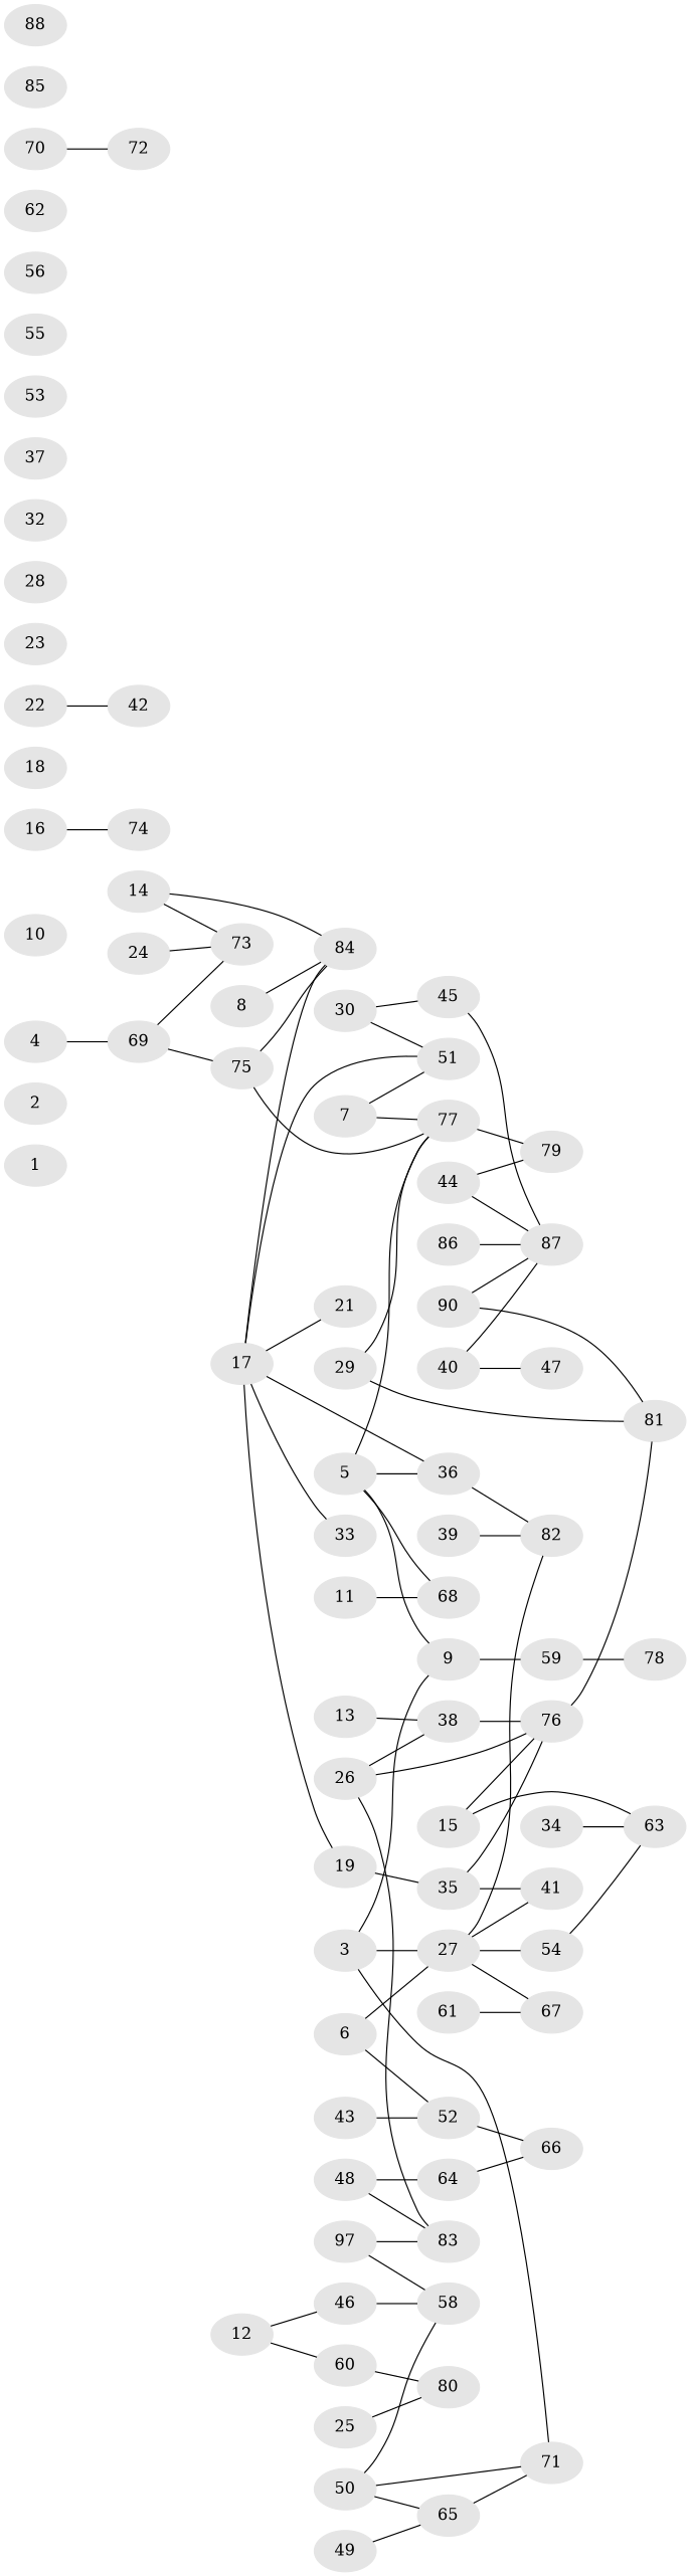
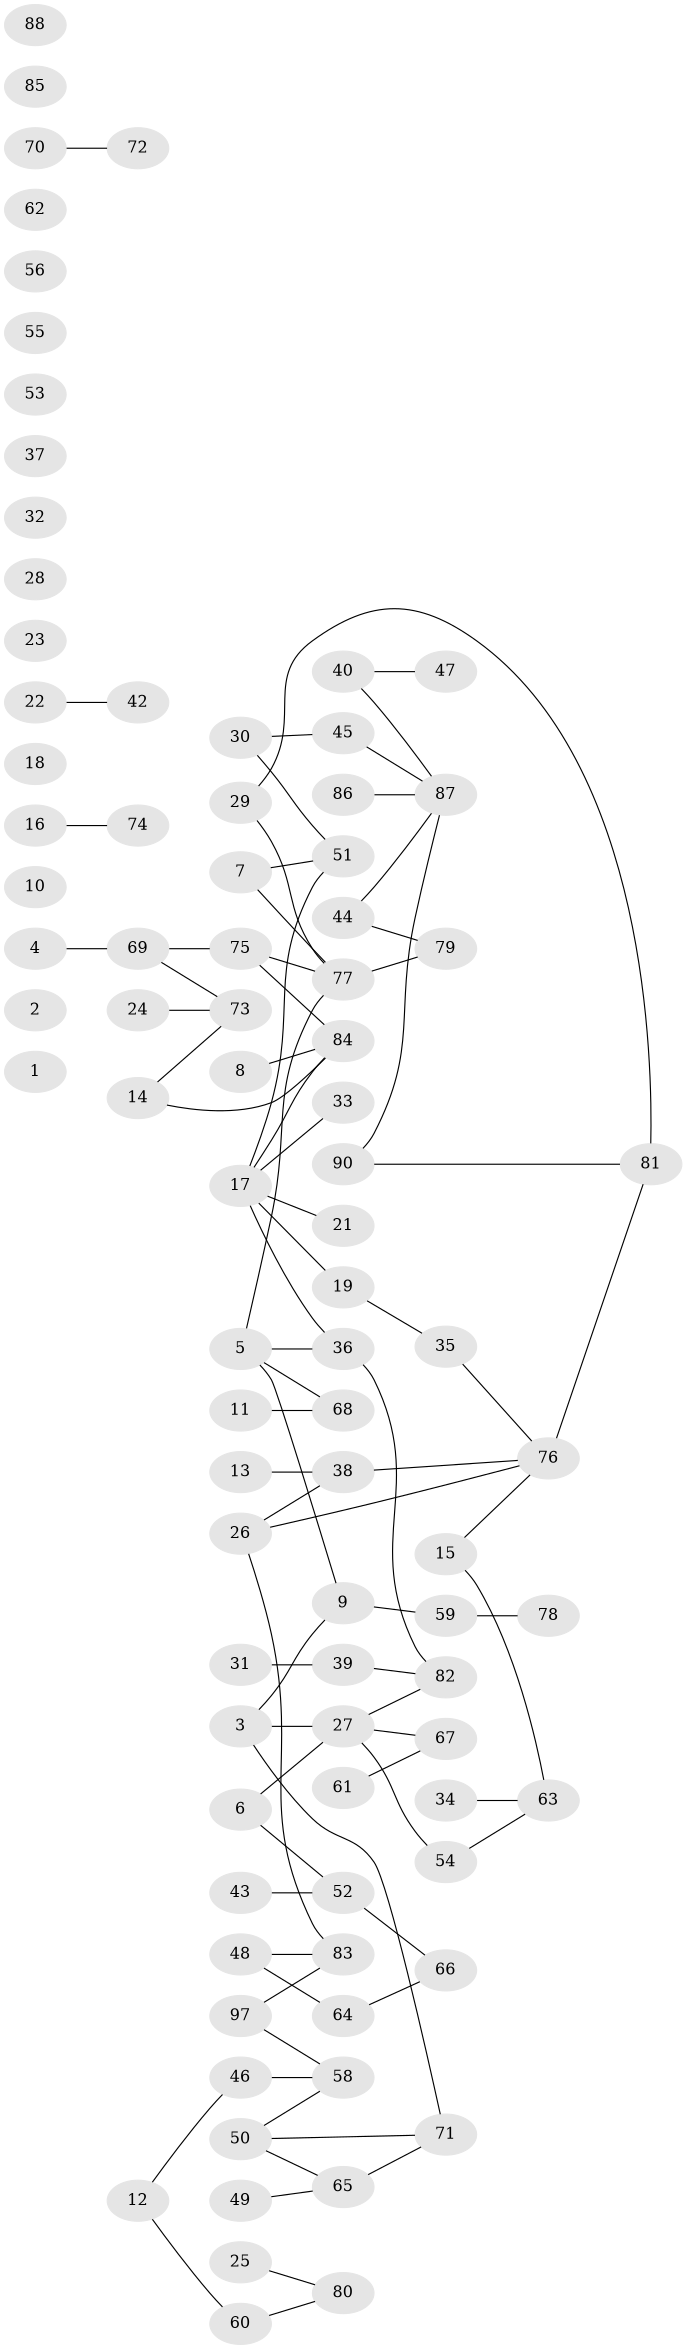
  graph {
    rankdir=LR
    node [color=gray90 style=filled]
    1
    2
    3
    9
    27
    71
    59
-   41
    54
    67
    82
    4
    69
    73
    75
    5
    36
    68
    77
    79
    6
    52
    66
    7
    51
    8
    84
    78
    10
    11
    12
    46
    60
    58
    80
    13
    38
    76
    14
    15
    63
    81
    16
    74
    17
    19
    21
    33
    35
    18
    n51 [label=90]
    87
    22
    42
    23
    24
    25
    26
    83
    28
    29
    30
    45
+   31
    39
    32
    34
    37
    40
    47
    43
    44
    48
    64
    49
    65
    50
    53
    55
    56
    n81 [label=97]
    61
    62
    70
    72
    85
    86
    88
    3 -- 9
    3 -- 27
    3 -- 71
    9 -- 59
-   27 -- 41
    27 -- 54
    27 -- 67
    27 -- 82
    59 -- 78
    54 -- 63
    4 -- 69
    69 -- 73
    69 -- 75
    75 -- 77
    75 -- 84
    5 -- 9
    5 -- 36
    5 -- 68
    5 -- 77
    36 -- 82
    77 -- 79
    6 -- 27
    6 -- 52
    52 -- 66
    7 -- 77
    7 -- 51
    8 -- 84
    11 -- 68
    12 -- 46
    12 -- 60
    46 -- 58
    60 -- 80
    13 -- 38
    38 -- 76
    76 -- 81
    14 -- 73
    14 -- 84
    15 -- 76
    15 -- 63
    16 -- 74
    17 -- 36
    17 -- 51
    17 -- 84
    17 -- 19
    17 -- 21
    17 -- 33
    19 -- 35
-   35 -- 41
    35 -- 76
    n51 -- 81
    n51 -- 87
    22 -- 42
    24 -- 73
    25 -- 80
    26 -- 38
    26 -- 76
    26 -- 83
    29 -- 77
    29 -- 81
    30 -- 51
    30 -- 45
    45 -- 87
+   31 -- 39
    39 -- 82
    34 -- 63
    40 -- 87
    40 -- 47
    43 -- 52
    44 -- 79
    44 -- 87
    48 -- 83
    48 -- 64
    64 -- 66
    49 -- 65
    65 -- 71
    50 -- 71
    50 -- 58
    50 -- 65
    n81 -- 58
    n81 -- 83
    61 -- 67
    70 -- 72
    86 -- 87
  }
